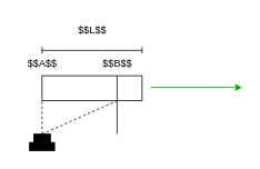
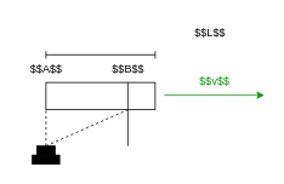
  <mxCell id="0" />
  <mxCell id="1" parent="0" />
  <mxCell id="2" value="" style="rounded=0;whiteSpace=wrap;html=1;" vertex="1" parent="1"><mxGeometry x="50" y="90" width="120" height="30" as="geometry" /></mxCell>
  <mxCell id="3" value="" style="rounded=0;whiteSpace=wrap;html=1;fillColor=#000000;" vertex="1" parent="1"><mxGeometry x="35" y="170" width="30" height="10" as="geometry" /></mxCell>
  <mxCell id="4" value="" style="rounded=0;whiteSpace=wrap;html=1;fillColor=#000000;" vertex="1" parent="1"><mxGeometry x="40" y="160" width="20" height="10" as="geometry" /></mxCell>
  <mxCell id="5" value="" style="endArrow=none;html=1;rounded=0;exitX=0.5;exitY=0;exitDx=0;exitDy=0;dashed=1;" edge="1" parent="1"><mxGeometry width="50" height="50" relative="1" as="geometry"><mxPoint x="50" y="160" as="sourcePoint" /><mxPoint x="50" y="120" as="targetPoint" /></mxGeometry></mxCell>
  <mxCell id="6" value="" style="endArrow=none;html=1;rounded=0;entryX=0.75;entryY=1;entryDx=0;entryDy=0;dashed=1;" edge="1" parent="1" target="2"><mxGeometry width="50" height="50" relative="1" as="geometry"><mxPoint x="50" y="160" as="sourcePoint" /><mxPoint x="170" y="100" as="targetPoint" /></mxGeometry></mxCell>
  <mxCell id="7" value="$$A$$" style="text;html=1;align=center;verticalAlign=middle;resizable=0;points=[];autosize=1;strokeColor=none;fillColor=none;" vertex="1" parent="1"><mxGeometry x="20" y="60" width="60" height="30" as="geometry" /></mxCell>
  <mxCell id="8" value="$$B$$" style="text;html=1;align=center;verticalAlign=middle;resizable=0;points=[];autosize=1;strokeColor=none;fillColor=none;" vertex="1" parent="1"><mxGeometry x="110" y="60" width="60" height="30" as="geometry" /></mxCell>
+ <mxCell id="9" value="$$v$$" style="text;html=1;align=center;verticalAlign=middle;resizable=0;points=[];autosize=1;strokeColor=none;fillColor=none;fontColor=#009900;" vertex="1" parent="1"><mxGeometry x="205" y="74" width="60" height="30" as="geometry" /></mxCell>
  <mxCell id="10" value="" style="endArrow=classic;html=1;rounded=0;strokeColor=#009900;" edge="1" parent="1"><mxGeometry width="50" height="50" relative="1" as="geometry"><mxPoint x="180" y="104" as="sourcePoint" /><mxPoint x="290" y="104" as="targetPoint" /></mxGeometry></mxCell>
  <mxCell id="11" value="" style="endArrow=none;html=1;rounded=0;" edge="1" parent="1"><mxGeometry width="50" height="50" relative="1" as="geometry"><mxPoint x="140" y="160" as="sourcePoint" /><mxPoint x="140" y="90" as="targetPoint" /></mxGeometry></mxCell>
  <mxCell id="12" value="" style="endArrow=baseDash;startArrow=baseDash;html=1;rounded=0;startFill=0;endFill=0;" edge="1" parent="1"><mxGeometry width="50" height="50" relative="1" as="geometry"><mxPoint x="50" y="59.6" as="sourcePoint" /><mxPoint x="170" y="59.6" as="targetPoint" /></mxGeometry></mxCell>
- <mxCell id="13" value="$$L$$" style="text;html=1;align=center;verticalAlign=middle;resizable=0;points=[];autosize=1;strokeColor=none;fillColor=none;" vertex="1" parent="1"><mxGeometry x="80" y="20" width="60" height="30" as="geometry" /></mxCell>
+ <mxCell id="13" value="$$L$$" style="text;html=1;align=center;verticalAlign=middle;resizable=0;points=[];autosize=1;strokeColor=none;fillColor=none;" vertex="1" parent="1"><mxGeometry x="200" y="20" width="60" height="30" as="geometry" /></mxCell>
